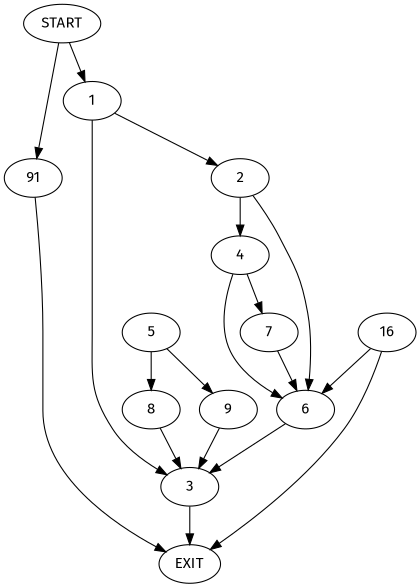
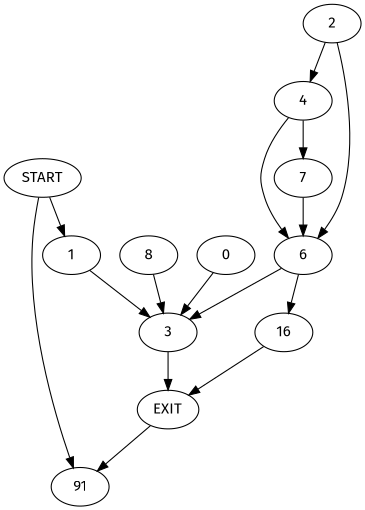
  digraph {
    fontname="Fira Sans"
    node [fontname="Fira Sans"]
    edge [fontname="Fira Sans"]
    n1 [label=START]
    1
    n3 [label=91]
    2
    3
    n6 [label=EXIT]
    4
    6
    7
-   5
    8
-   9
+   9 [label=0]
    n13 [label=16]
    n1 -> 1
    n1 -> n3
-   1 -> 2
    1 -> 3
-   n3 -> n6
+   n6 -> n3
    2 -> 4
    2 -> 6
    3 -> n6
    4 -> 6
    4 -> 7
    6 -> 3
-   n13 -> 6
+   6 -> n13
    7 -> 6
-   5 -> 8
-   5 -> 9
    8 -> 3
    9 -> 3
    n13 -> n6
  }
